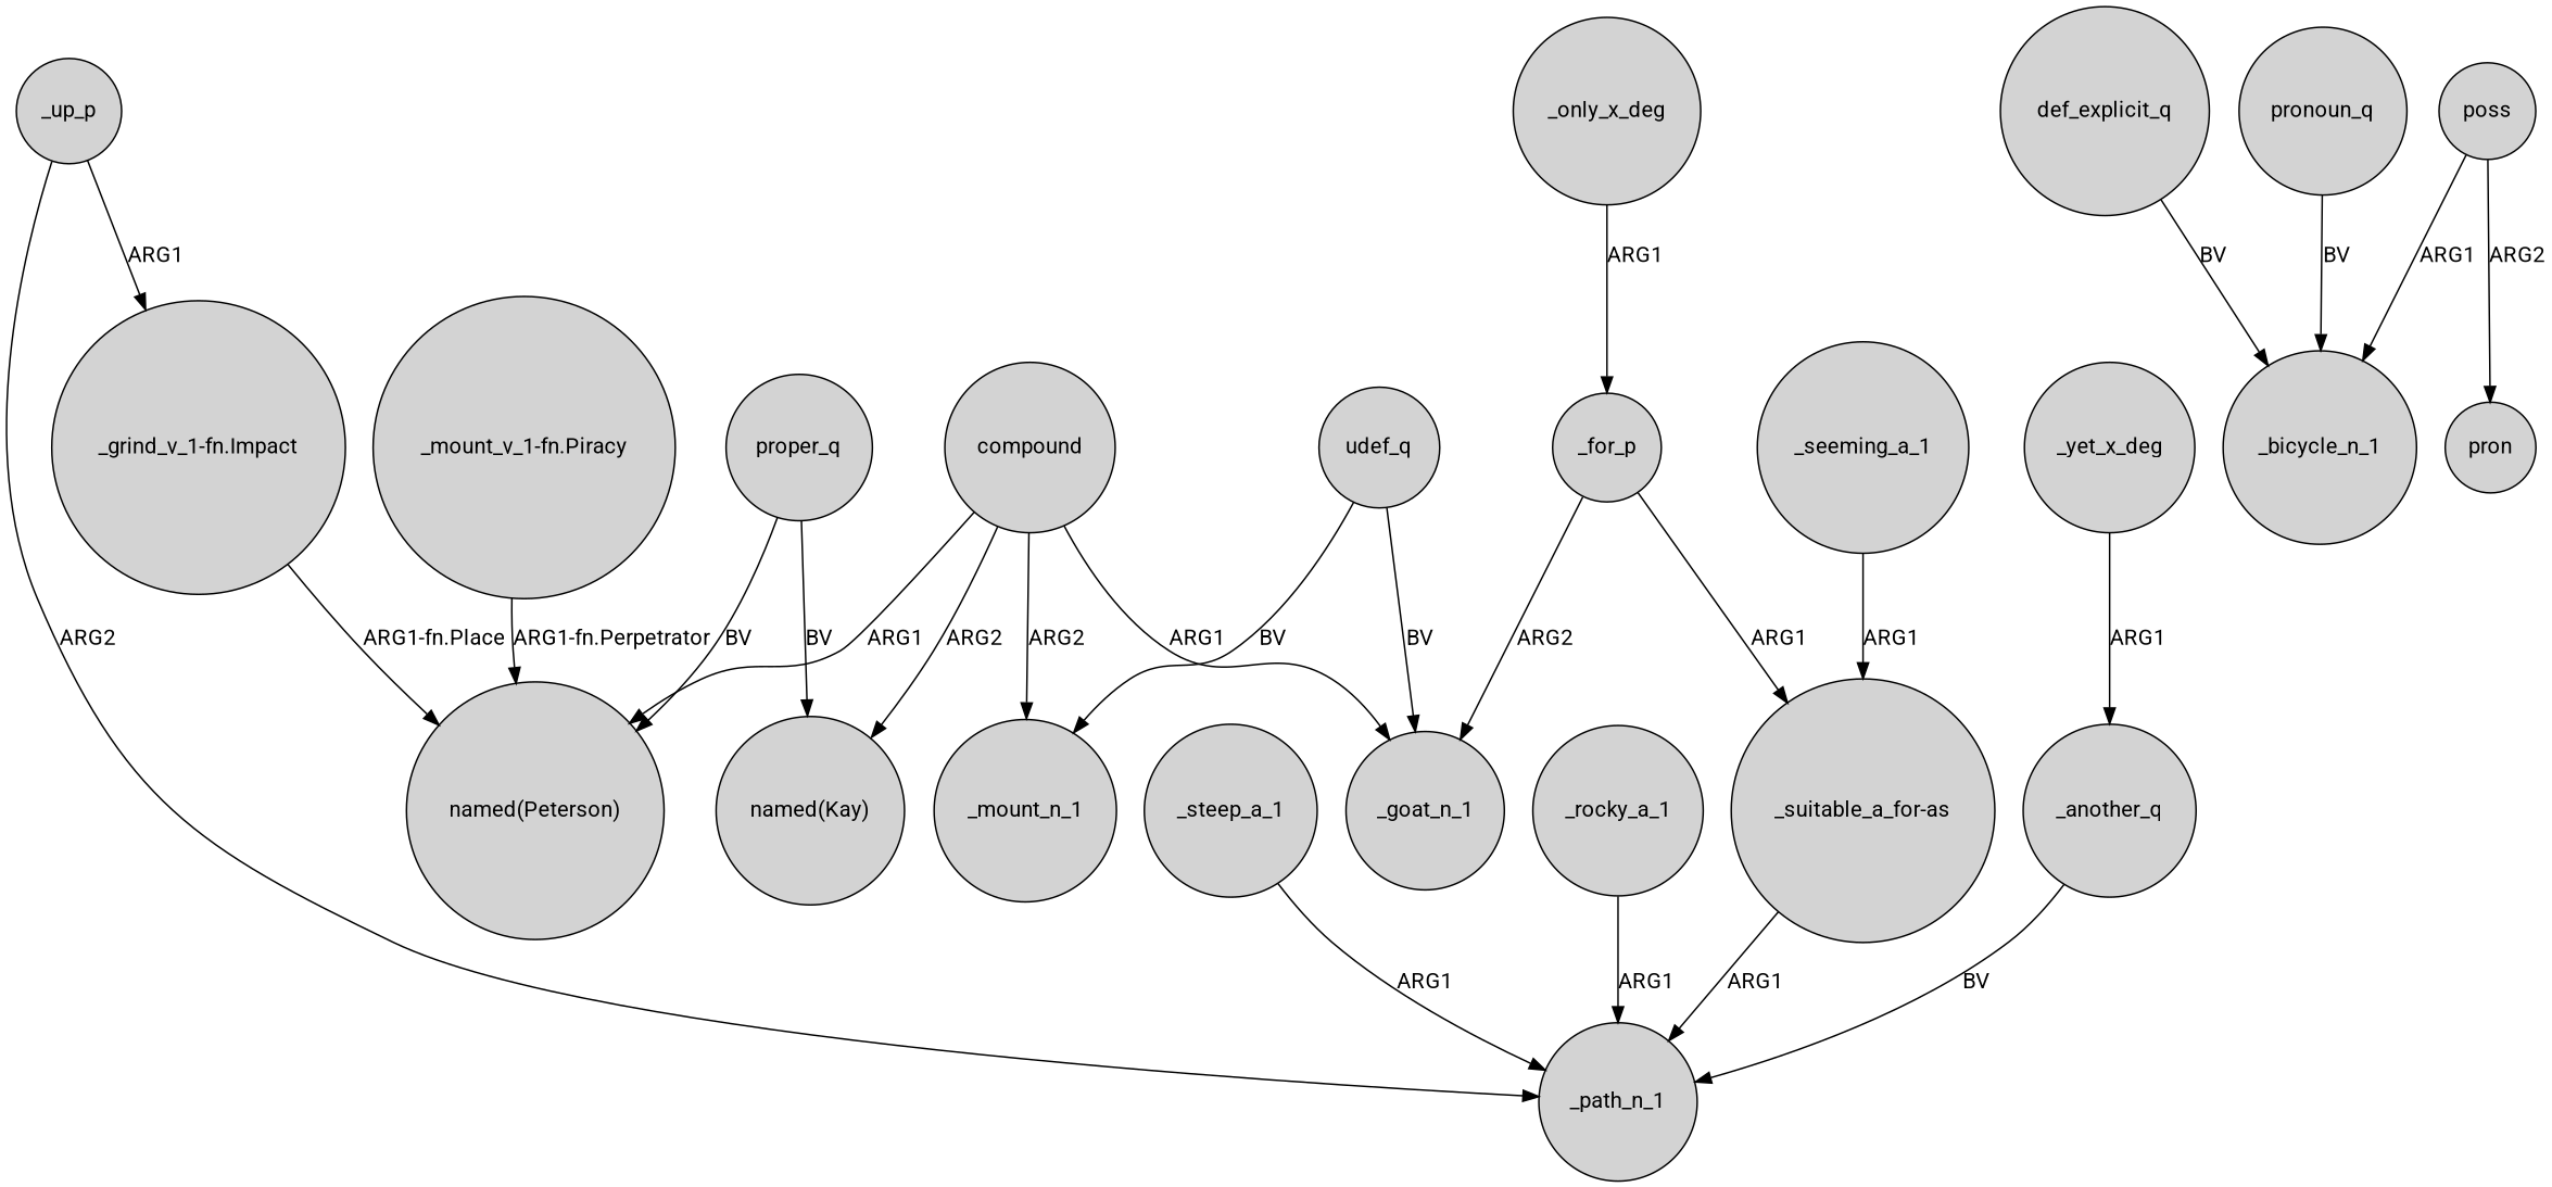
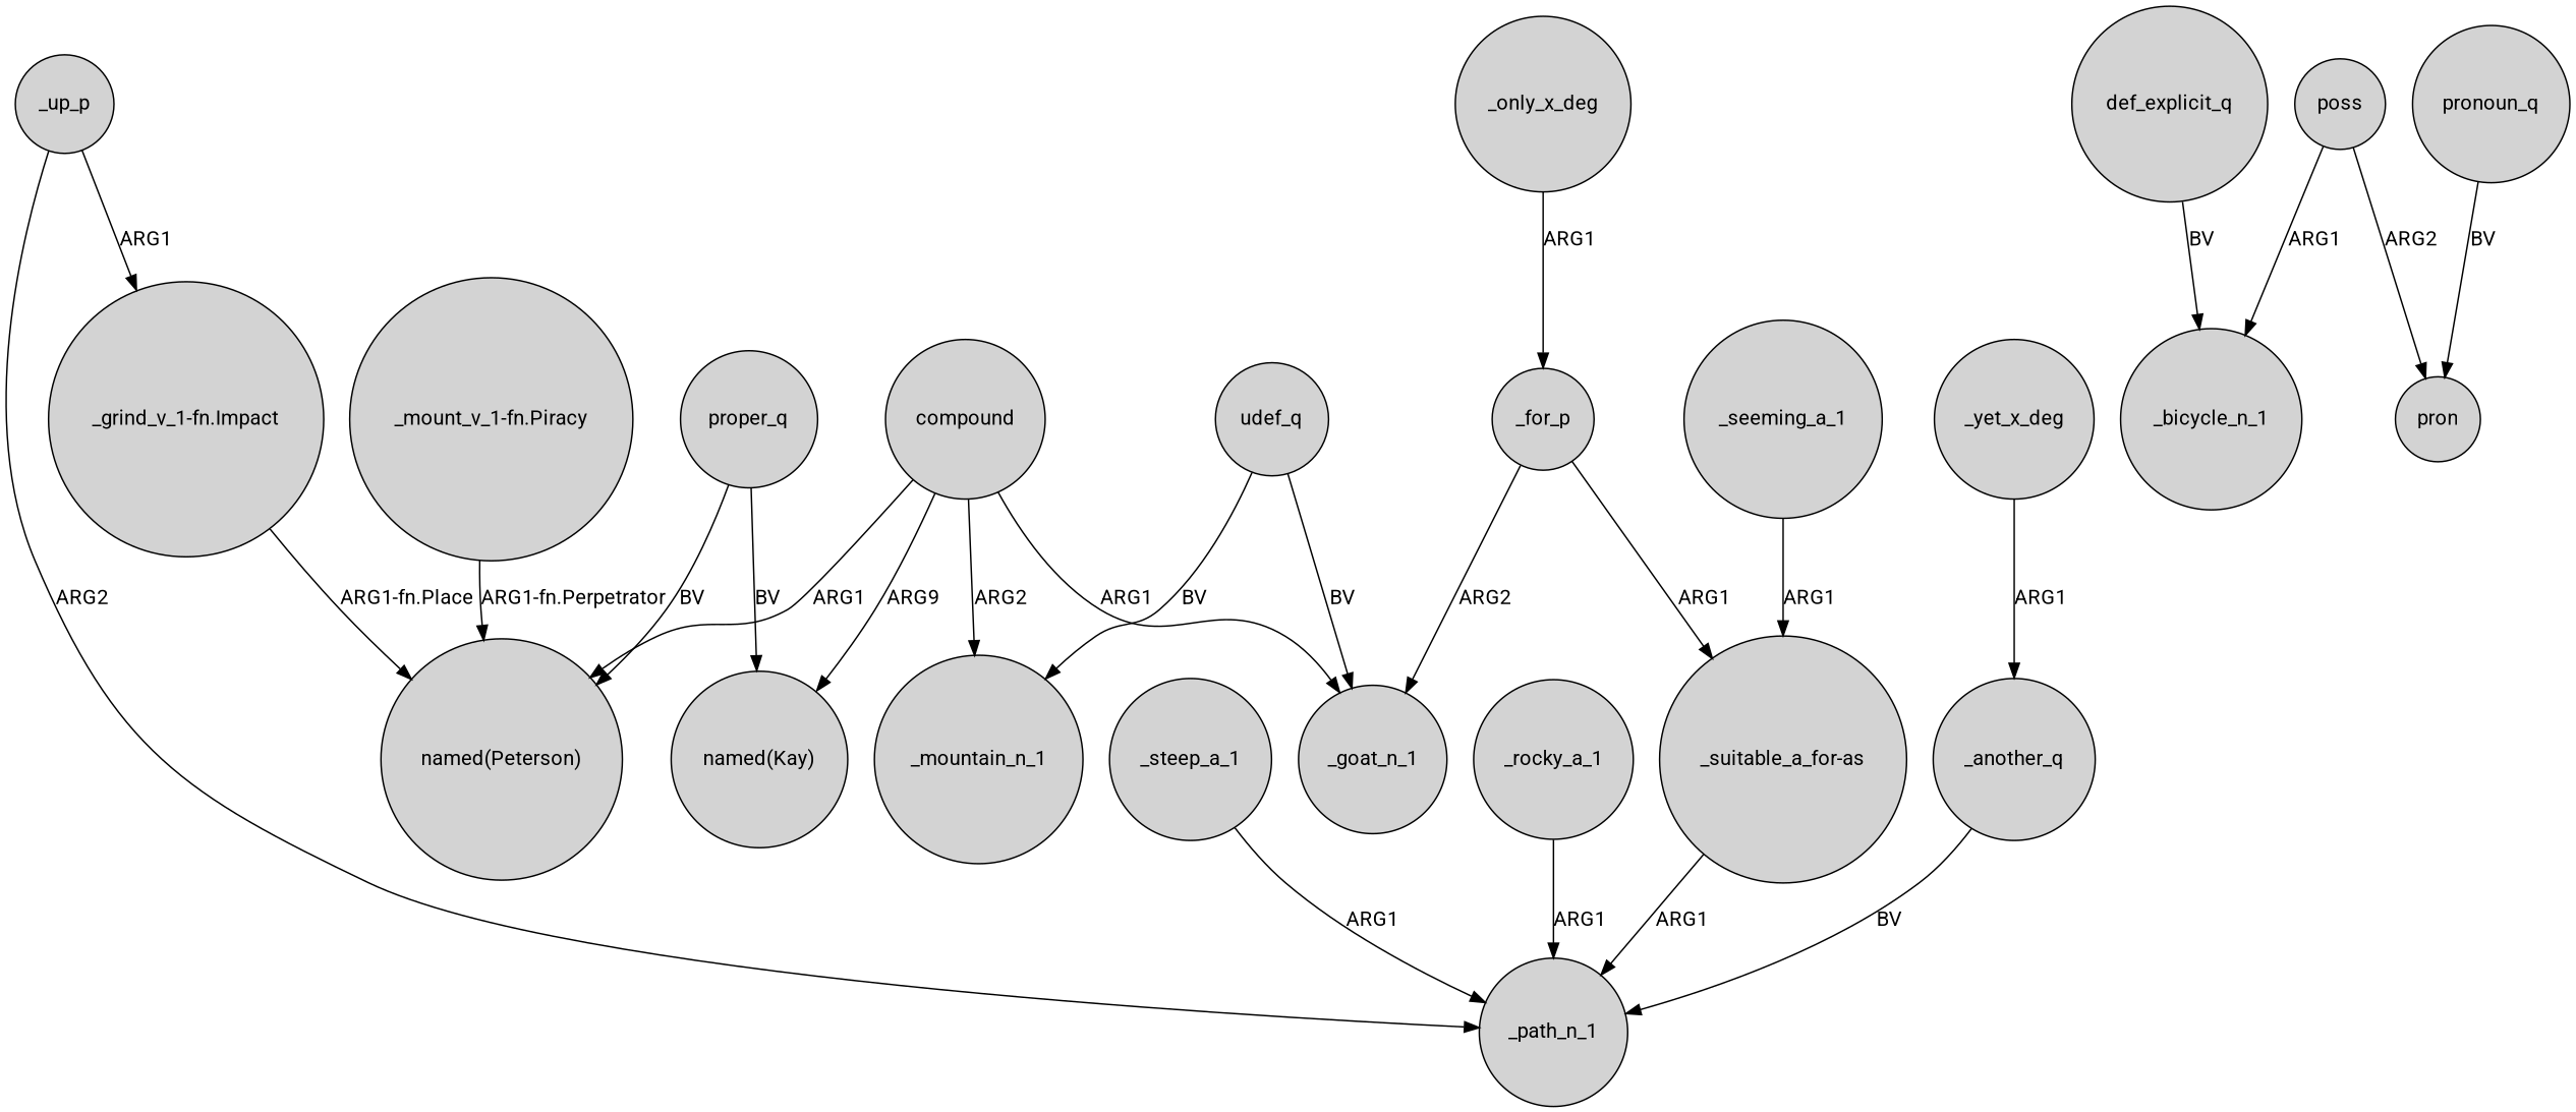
  digraph {
    fontname=Roboto
    node [fontname=Roboto shape=circle style=filled]
    edge [fontname=Roboto]
    _up_p
    "_grind_v_1-fn.Impact"
    _path_n_1
    "named(Peterson)"
    _steep_a_1
    udef_q
    _goat_n_1
-   _mountain_n_1 [label=_mount_n_1]
+   _mountain_n_1
    compound
    "named(Kay)"
    def_explicit_q
    _bicycle_n_1
    "_suitable_a_for-as"
    proper_q
    _only_x_deg
    _for_p
    pronoun_q
    pron
    poss
    _seeming_a_1
    _rocky_a_1
    _yet_x_deg
    _another_q
    "_mount_v_1-fn.Piracy"
    _up_p -> "_grind_v_1-fn.Impact" [label=ARG1]
    _up_p -> _path_n_1 [label=ARG2]
    "_grind_v_1-fn.Impact" -> "named(Peterson)" [label="ARG1-fn.Place"]
    _steep_a_1 -> _path_n_1 [label=ARG1]
    udef_q -> _goat_n_1 [label=BV]
    udef_q -> _mountain_n_1 [label=BV]
    compound -> "named(Peterson)" [label=ARG1]
    compound -> _goat_n_1 [label=ARG1]
    compound -> _mountain_n_1 [label=ARG2]
-   compound -> "named(Kay)" [label=ARG2]
+   compound -> "named(Kay)" [label=ARG9]
    def_explicit_q -> _bicycle_n_1 [label=BV]
    "_suitable_a_for-as" -> _path_n_1 [label=ARG1]
    proper_q -> "named(Peterson)" [label=BV]
    proper_q -> "named(Kay)" [label=BV]
    _only_x_deg -> _for_p [label=ARG1]
    _for_p -> _goat_n_1 [label=ARG2]
    _for_p -> "_suitable_a_for-as" [label=ARG1]
-   pronoun_q -> _bicycle_n_1 [label=BV]
+   pronoun_q -> pron [label=BV]
    poss -> _bicycle_n_1 [label=ARG1]
    poss -> pron [label=ARG2]
    _seeming_a_1 -> "_suitable_a_for-as" [label=ARG1]
    _rocky_a_1 -> _path_n_1 [label=ARG1]
    _yet_x_deg -> _another_q [label=ARG1]
    _another_q -> _path_n_1 [label=BV]
    "_mount_v_1-fn.Piracy" -> "named(Peterson)" [label="ARG1-fn.Perpetrator"]
  }
